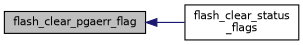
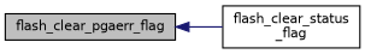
  digraph {
    rankdir=LR
    node [color=black fontname=Helvetica fontsize=10 shape=record style=filled]
    n1 [fillcolor=grey75 fontcolor=black height=0.2 label=flash_clear_pgaerr_flag width=0.4]
-   n2 [fillcolor=white height=0.2 label="flash_clear_status\l_flags" width=0.4]
+   n2 [fillcolor=white height=0.2 label="flash_clear_status\l_flag" width=0.4]
    n1 -> n2 [color=midnightblue dir=back fontname=Helvetica fontsize=10 labelfontname=Helvetica labelfontsize=10 style=solid]
  }
